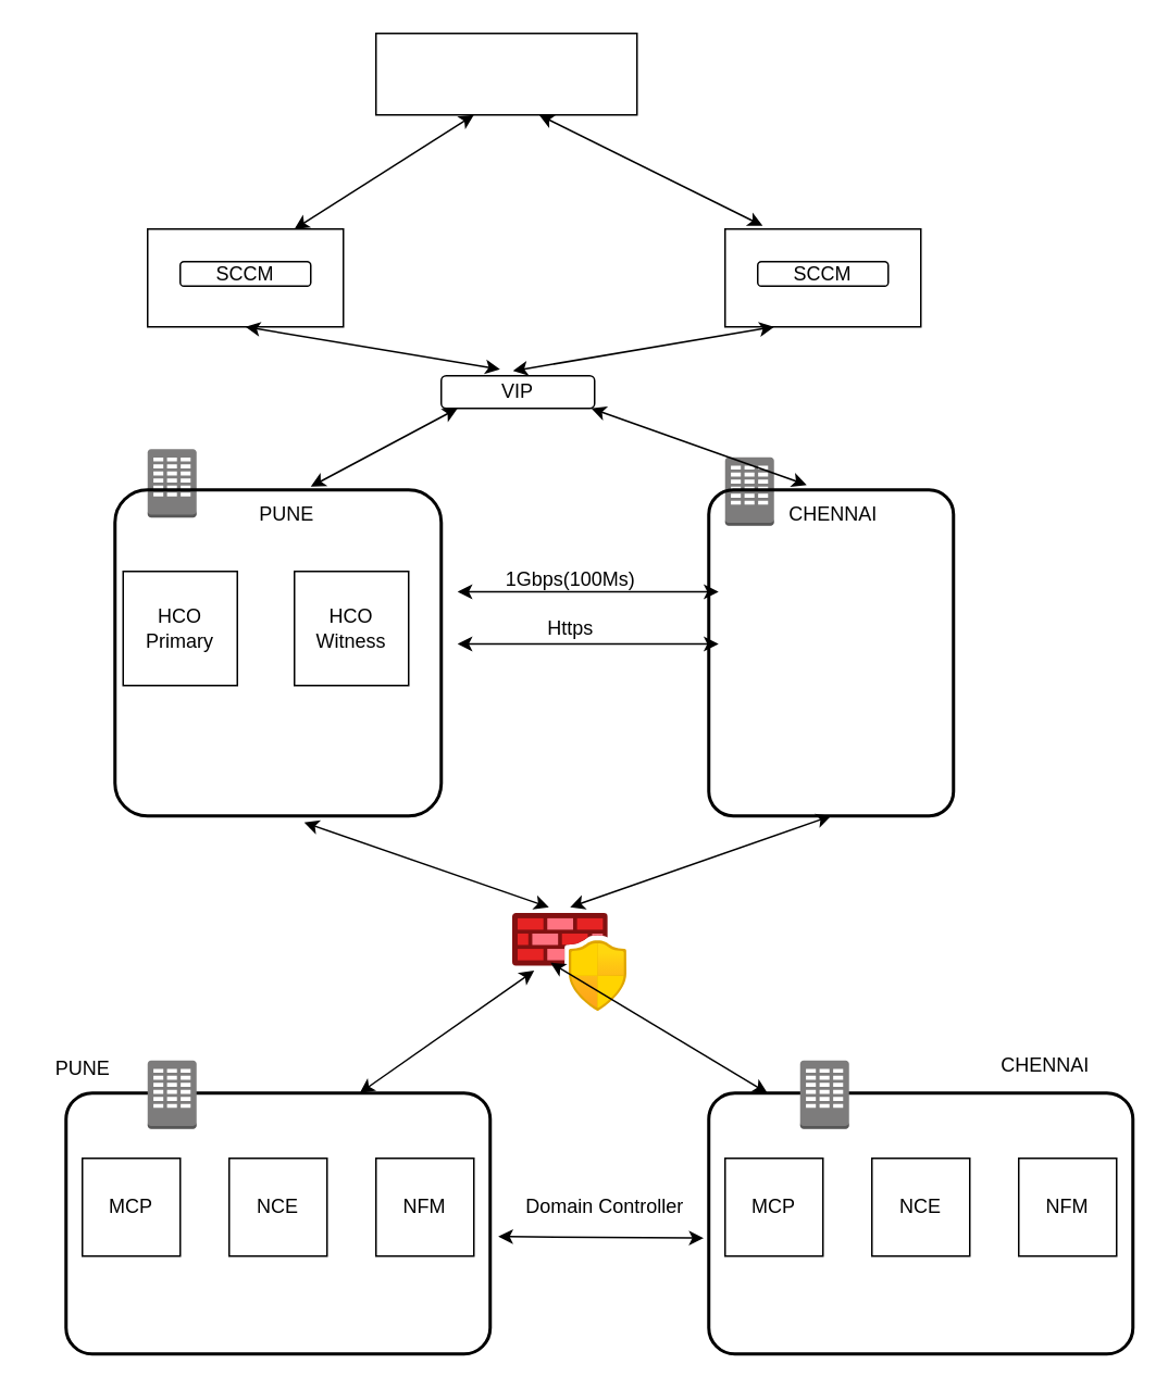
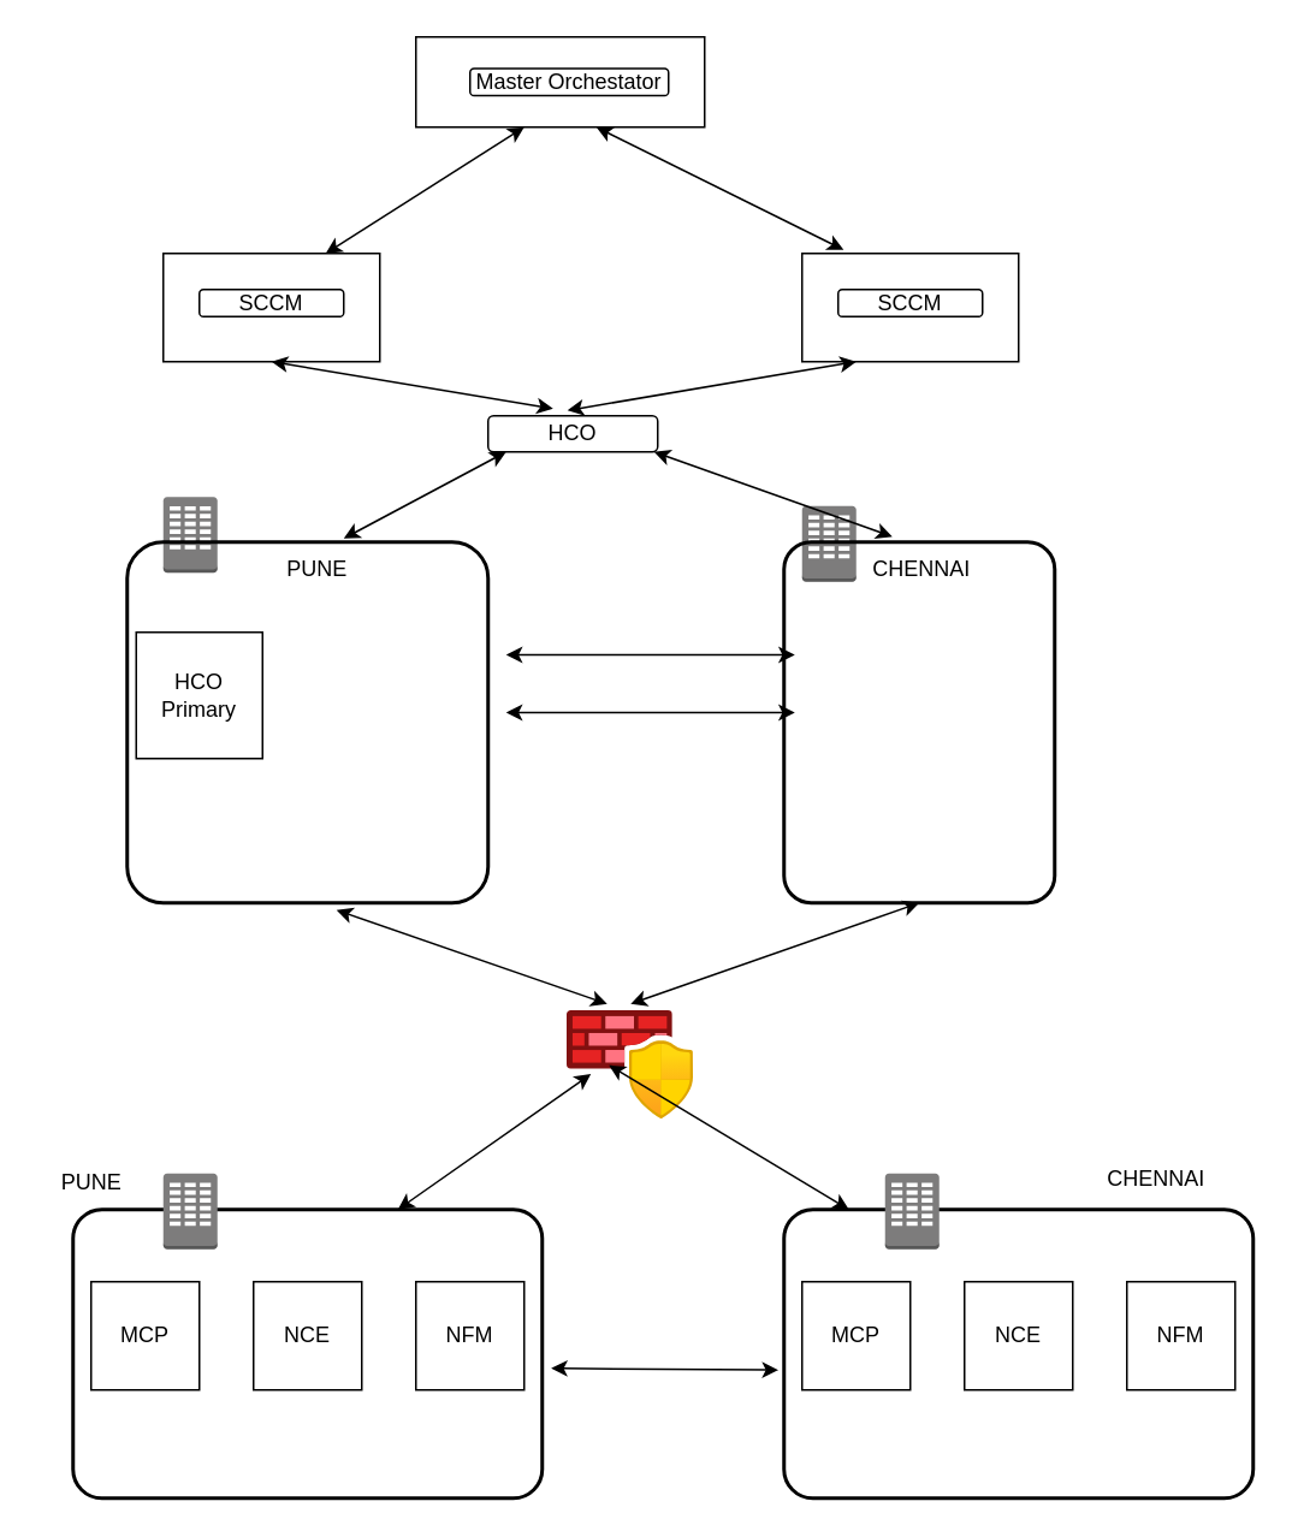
  <mxCell id="0" />
  <mxCell id="1" parent="0" />
  <mxCell id="2" value="" style="rounded=0;whiteSpace=wrap;html=1;" vertex="1" parent="1"><mxGeometry x="90" y="140" width="120" height="60" as="geometry" /></mxCell>
  <mxCell id="3" value="SCCM" style="rounded=1;whiteSpace=wrap;html=1;" vertex="1" parent="1"><mxGeometry x="110" y="160" width="80" height="15" as="geometry" /></mxCell>
  <mxCell id="4" value="PUNE" style="text;html=1;align=center;verticalAlign=middle;resizable=0;points=[];autosize=1;strokeColor=none;fillColor=none;" vertex="1" parent="1"><mxGeometry x="145" y="300" width="60" height="30" as="geometry" /></mxCell>
  <mxCell id="5" value="" style="rounded=0;whiteSpace=wrap;html=1;" vertex="1" parent="1"><mxGeometry x="444" y="140" width="120" height="60" as="geometry" /></mxCell>
  <mxCell id="6" value="SCCM" style="rounded=1;whiteSpace=wrap;html=1;" vertex="1" parent="1"><mxGeometry x="464" y="160" width="80" height="15" as="geometry" /></mxCell>
  <mxCell id="7" value="" style="endArrow=classic;startArrow=classic;html=1;rounded=0;exitX=0.75;exitY=0;exitDx=0;exitDy=0;" edge="1" parent="1" source="2"><mxGeometry width="50" height="50" relative="1" as="geometry"><mxPoint x="170" y="170" as="sourcePoint" /><mxPoint x="290" y="70" as="targetPoint" /></mxGeometry></mxCell>
  <mxCell id="8" value="" style="endArrow=classic;startArrow=classic;html=1;rounded=0;exitX=0.192;exitY=-0.033;exitDx=0;exitDy=0;exitPerimeter=0;" edge="1" parent="1" source="5"><mxGeometry width="50" height="50" relative="1" as="geometry"><mxPoint x="410" y="160" as="sourcePoint" /><mxPoint x="330" y="70" as="targetPoint" /></mxGeometry></mxCell>
  <mxCell id="9" value="" style="rounded=0;whiteSpace=wrap;html=1;" vertex="1" parent="1"><mxGeometry x="230" y="20" width="160" height="50" as="geometry" /></mxCell>
  <mxCell id="10" value="HCO Primary" style="whiteSpace=wrap;html=1;aspect=fixed;" vertex="1" parent="1"><mxGeometry x="75" y="350" width="70" height="70" as="geometry" /></mxCell>
- <mxCell id="11" value="HCO Witness" style="whiteSpace=wrap;html=1;aspect=fixed;" vertex="1" parent="1"><mxGeometry x="180" y="350" width="70" height="70" as="geometry" /></mxCell>
  <mxCell id="12" value="CHENNAI" style="text;html=1;align=center;verticalAlign=middle;resizable=0;points=[];autosize=1;strokeColor=none;fillColor=none;" vertex="1" parent="1"><mxGeometry x="470" y="300" width="80" height="30" as="geometry" /></mxCell>
  <mxCell id="13" value="" style="endArrow=classic;startArrow=classic;html=1;rounded=0;exitX=1;exitY=0.25;exitDx=0;exitDy=0;entryX=0;entryY=0.25;entryDx=0;entryDy=0;" edge="1" parent="1"><mxGeometry width="50" height="50" relative="1" as="geometry"><mxPoint x="280" y="362.5" as="sourcePoint" /><mxPoint x="440" y="362.5" as="targetPoint" /></mxGeometry></mxCell>
  <mxCell id="14" value="" style="endArrow=classic;startArrow=classic;html=1;rounded=0;exitX=1;exitY=0.25;exitDx=0;exitDy=0;entryX=0;entryY=0.25;entryDx=0;entryDy=0;" edge="1" parent="1"><mxGeometry width="50" height="50" relative="1" as="geometry"><mxPoint x="280" y="394.5" as="sourcePoint" /><mxPoint x="440" y="394.5" as="targetPoint" /></mxGeometry></mxCell>
- <mxCell id="15" value="1Gbps(100Ms)" style="text;html=1;align=center;verticalAlign=middle;resizable=0;points=[];autosize=1;strokeColor=none;fillColor=none;" vertex="1" parent="1"><mxGeometry x="299" y="340" width="100" height="30" as="geometry" /></mxCell>
- <mxCell id="16" value="Https" style="text;html=1;align=center;verticalAlign=middle;resizable=0;points=[];autosize=1;strokeColor=none;fillColor=none;" vertex="1" parent="1"><mxGeometry x="324" y="370" width="50" height="30" as="geometry" /></mxCell>
  <mxCell id="17" value="" style="image;aspect=fixed;html=1;points=[];align=center;fontSize=12;image=img/lib/azure2/networking/Azure_Firewall_Manager.svg;strokeColor=#66B2FF;" vertex="1" parent="1"><mxGeometry x="314" y="560" width="70" height="60" as="geometry" /></mxCell>
  <mxCell id="18" value="" style="endArrow=classic;startArrow=classic;html=1;rounded=0;exitX=0.5;exitY=-0.067;exitDx=0;exitDy=0;exitPerimeter=0;entryX=0.5;entryY=1;entryDx=0;entryDy=0;" edge="1" parent="1" source="17" target="21"><mxGeometry width="50" height="50" relative="1" as="geometry"><mxPoint x="666" y="510" as="sourcePoint" /><mxPoint x="500" y="464" as="targetPoint" /></mxGeometry></mxCell>
  <mxCell id="19" value="" style="dashed=0;html=1;shape=mxgraph.aws3.corporate_data_center;fillColor=#7D7C7C;gradientColor=none;dashed=0;" vertex="1" parent="1"><mxGeometry x="90" y="275" width="30" height="42" as="geometry" /></mxCell>
  <mxCell id="20" value="" style="dashed=0;html=1;shape=mxgraph.aws3.corporate_data_center;fillColor=#7D7C7C;gradientColor=none;dashed=0;" vertex="1" parent="1"><mxGeometry x="444" y="280" width="30" height="42" as="geometry" /></mxCell>
  <mxCell id="21" value="" style="rounded=1;arcSize=10;dashed=0;fillColor=none;gradientColor=none;strokeWidth=2;" vertex="1" parent="1"><mxGeometry x="434" y="300" width="150" height="200" as="geometry" /></mxCell>
  <mxCell id="22" value="" style="endArrow=classic;startArrow=classic;html=1;rounded=0;exitX=0.314;exitY=-0.067;exitDx=0;exitDy=0;exitPerimeter=0;entryX=0.58;entryY=1.02;entryDx=0;entryDy=0;entryPerimeter=0;" edge="1" parent="1" source="17" target="23"><mxGeometry width="50" height="50" relative="1" as="geometry"><mxPoint x="336" y="556" as="sourcePoint" /><mxPoint x="170" y="460" as="targetPoint" /></mxGeometry></mxCell>
  <mxCell id="23" value="" style="rounded=1;arcSize=10;dashed=0;fillColor=none;gradientColor=none;strokeWidth=2;" vertex="1" parent="1"><mxGeometry x="70" y="300" width="200" height="200" as="geometry" /></mxCell>
  <mxCell id="24" value="" style="rounded=1;arcSize=10;dashed=0;fillColor=none;gradientColor=none;strokeWidth=2;" vertex="1" parent="1"><mxGeometry x="40" y="670" width="260" height="160" as="geometry" /></mxCell>
  <mxCell id="25" value="" style="dashed=0;html=1;shape=mxgraph.aws3.corporate_data_center;fillColor=#7D7C7C;gradientColor=none;dashed=0;" vertex="1" parent="1"><mxGeometry x="90" y="650" width="30" height="42" as="geometry" /></mxCell>
  <mxCell id="26" value="MCP" style="whiteSpace=wrap;html=1;aspect=fixed;" vertex="1" parent="1"><mxGeometry x="50" y="710" width="60" height="60" as="geometry" /></mxCell>
  <mxCell id="27" value="NCE" style="whiteSpace=wrap;html=1;aspect=fixed;" vertex="1" parent="1"><mxGeometry x="140" y="710" width="60" height="60" as="geometry" /></mxCell>
  <mxCell id="28" value="NFM" style="whiteSpace=wrap;html=1;aspect=fixed;" vertex="1" parent="1"><mxGeometry x="230" y="710" width="60" height="60" as="geometry" /></mxCell>
  <mxCell id="29" value="" style="endArrow=classic;startArrow=classic;html=1;rounded=0;" edge="1" parent="1"><mxGeometry width="50" height="50" relative="1" as="geometry"><mxPoint x="220" y="670" as="sourcePoint" /><mxPoint x="327" y="594.852" as="targetPoint" /></mxGeometry></mxCell>
  <mxCell id="30" value="" style="rounded=1;arcSize=10;dashed=0;fillColor=none;gradientColor=none;strokeWidth=2;" vertex="1" parent="1"><mxGeometry x="434" y="670" width="260" height="160" as="geometry" /></mxCell>
  <mxCell id="31" value="MCP" style="whiteSpace=wrap;html=1;aspect=fixed;" vertex="1" parent="1"><mxGeometry x="444" y="710" width="60" height="60" as="geometry" /></mxCell>
  <mxCell id="32" value="NCE" style="whiteSpace=wrap;html=1;aspect=fixed;" vertex="1" parent="1"><mxGeometry x="534" y="710" width="60" height="60" as="geometry" /></mxCell>
  <mxCell id="33" value="NFM" style="whiteSpace=wrap;html=1;aspect=fixed;" vertex="1" parent="1"><mxGeometry x="624" y="710" width="60" height="60" as="geometry" /></mxCell>
  <mxCell id="34" value="" style="endArrow=classic;startArrow=classic;html=1;rounded=0;" edge="1" parent="1"><mxGeometry width="50" height="50" relative="1" as="geometry"><mxPoint x="470" y="670" as="sourcePoint" /><mxPoint x="337" y="590.002" as="targetPoint" /></mxGeometry></mxCell>
  <mxCell id="35" value="" style="dashed=0;html=1;shape=mxgraph.aws3.corporate_data_center;fillColor=#7D7C7C;gradientColor=none;dashed=0;" vertex="1" parent="1"><mxGeometry x="490" y="650" width="30" height="42" as="geometry" /></mxCell>
  <mxCell id="36" value="PUNE" style="text;html=1;align=center;verticalAlign=middle;resizable=0;points=[];autosize=1;strokeColor=none;fillColor=none;" vertex="1" parent="1"><mxGeometry x="20" y="640" width="60" height="30" as="geometry" /></mxCell>
  <mxCell id="37" value="CHENNAI" style="text;html=1;align=center;verticalAlign=middle;resizable=0;points=[];autosize=1;strokeColor=none;fillColor=none;" vertex="1" parent="1"><mxGeometry x="600" y="638" width="80" height="30" as="geometry" /></mxCell>
  <mxCell id="38" value="" style="endArrow=classic;startArrow=classic;html=1;rounded=0;entryX=-0.012;entryY=0.556;entryDx=0;entryDy=0;entryPerimeter=0;exitX=1.019;exitY=0.55;exitDx=0;exitDy=0;exitPerimeter=0;" edge="1" parent="1" source="24" target="30"><mxGeometry width="50" height="50" relative="1" as="geometry"><mxPoint x="360" y="600" as="sourcePoint" /><mxPoint x="410" y="550" as="targetPoint" /><Array as="points" /></mxGeometry></mxCell>
- <mxCell id="39" value="Domain Controller" style="text;html=1;align=center;verticalAlign=middle;resizable=0;points=[];autosize=1;strokeColor=none;fillColor=none;" vertex="1" parent="1"><mxGeometry x="310" y="725" width="120" height="30" as="geometry" /></mxCell>
- <mxCell id="41" value="VIP" style="rounded=1;whiteSpace=wrap;html=1;" vertex="1" parent="1"><mxGeometry x="270" y="230" width="94" height="20" as="geometry" /></mxCell>
+ <mxCell id="40" value="Master Orchestator" style="rounded=1;whiteSpace=wrap;html=1;" vertex="1" parent="1"><mxGeometry x="260" y="37.5" width="110" height="15" as="geometry" /></mxCell>
+ <mxCell id="41" value="HCO" style="rounded=1;whiteSpace=wrap;html=1;" vertex="1" parent="1"><mxGeometry x="270" y="230" width="94" height="20" as="geometry" /></mxCell>
  <mxCell id="42" value="" style="endArrow=classic;startArrow=classic;html=1;rounded=0;exitX=0.6;exitY=-0.01;exitDx=0;exitDy=0;exitPerimeter=0;" edge="1" parent="1" source="23"><mxGeometry width="50" height="50" relative="1" as="geometry"><mxPoint x="230" y="300" as="sourcePoint" /><mxPoint x="280" y="250" as="targetPoint" /></mxGeometry></mxCell>
  <mxCell id="43" value="" style="endArrow=classic;startArrow=classic;html=1;rounded=0;exitX=0.4;exitY=-0.015;exitDx=0;exitDy=0;exitPerimeter=0;" edge="1" parent="1" source="21"><mxGeometry width="50" height="50" relative="1" as="geometry"><mxPoint x="272" y="298" as="sourcePoint" /><mxPoint x="362" y="250" as="targetPoint" /></mxGeometry></mxCell>
  <mxCell id="44" value="" style="endArrow=classic;startArrow=classic;html=1;rounded=0;exitX=0.383;exitY=-0.2;exitDx=0;exitDy=0;exitPerimeter=0;" edge="1" parent="1" source="41"><mxGeometry width="50" height="50" relative="1" as="geometry"><mxPoint x="100" y="250" as="sourcePoint" /><mxPoint x="150" y="200" as="targetPoint" /></mxGeometry></mxCell>
  <mxCell id="45" value="" style="endArrow=classic;startArrow=classic;html=1;rounded=0;exitX=0.25;exitY=1;exitDx=0;exitDy=0;" edge="1" parent="1" source="5"><mxGeometry width="50" height="50" relative="1" as="geometry"><mxPoint x="470" y="253" as="sourcePoint" /><mxPoint x="314" y="227" as="targetPoint" /></mxGeometry></mxCell>
